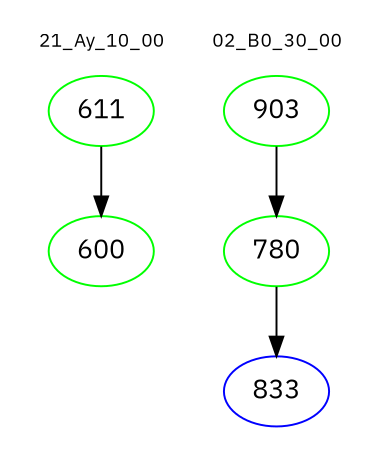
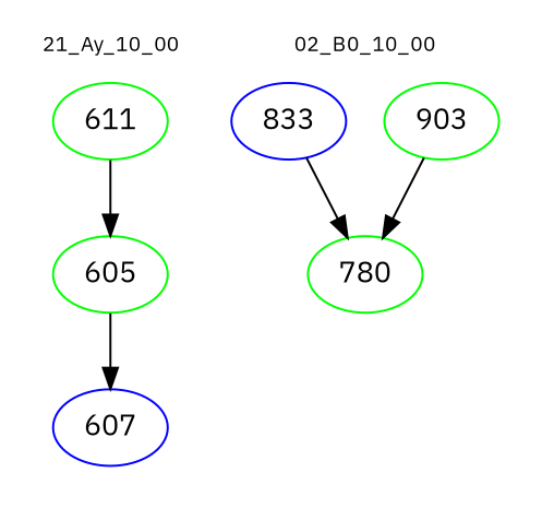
  digraph {
    fontname="IBM Plex Sans"
    node [color=green fontname="IBM Plex Sans"]
    edge [color=black fontname="IBM Plex Sans"]
    n1 [label=611]
-   n2 [label=600]
+   n2 [label=605]
+   n3 [color=blue label=607]
    n4 [label=903]
    n5 [label=780]
    n6 [color=blue label=833]
    subgraph cluster_1 {
      color=white
      fontsize=10
      label="21_Ay_10_00"
      n1
      n2
+     n3
    }
    subgraph cluster_2 {
      color=white
      fontsize=10
-     label="02_B0_30_00"
+     label="02_B0_10_00"
      n4
      n5
      n6
    }
    n1 -> n2
+   n2 -> n3
    n4 -> n5
-   n5 -> n6
+   n6 -> n5
  }
